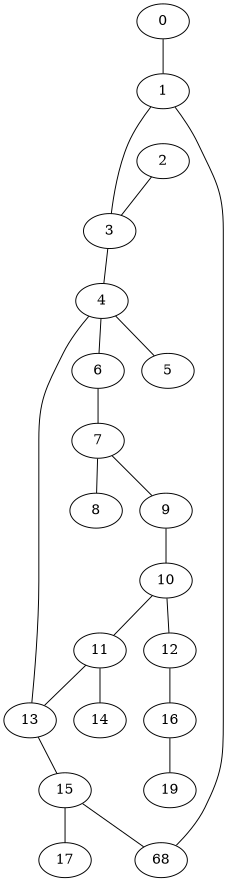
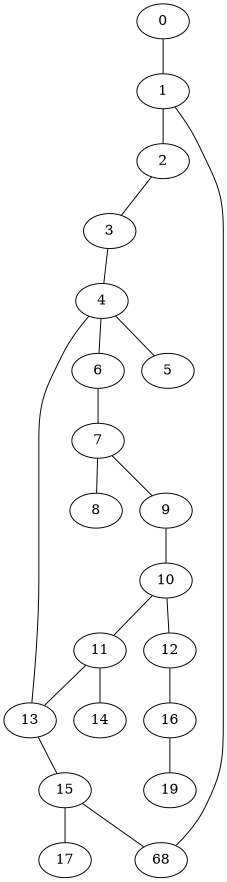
  graph {
    0
    1
    2
    n4 [label=68]
    3
    4
    5
    6
    13
    7
    15
    8
    9
    16
    19
    17
    10
    11
    12
    14
    0 -- 1
-   1 -- 3
+   1 -- 2
    1 -- n4
    2 -- 3
    3 -- 4
    4 -- 5
    4 -- 6
    4 -- 13
    6 -- 7
    13 -- 15
    7 -- 8
    7 -- 9
    15 -- n4
    15 -- 17
    9 -- 10
    16 -- 19
    10 -- 11
    10 -- 12
    11 -- 13
    11 -- 14
    12 -- 16
  }
